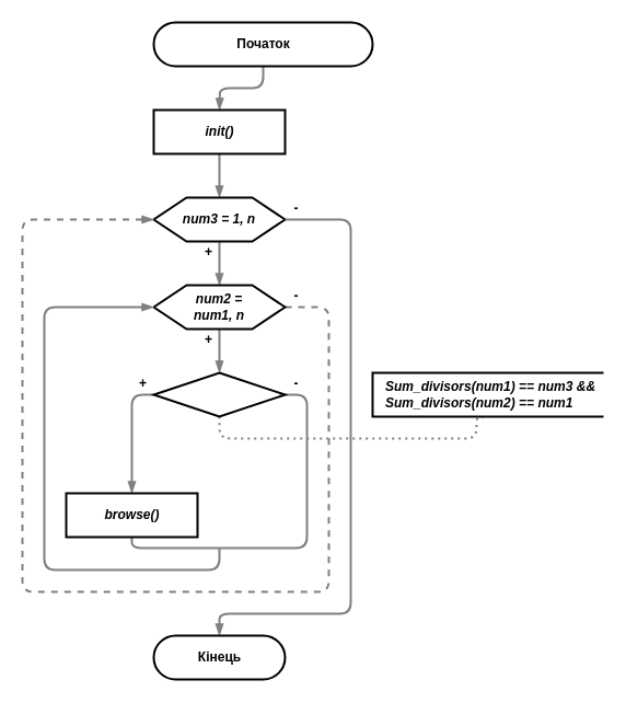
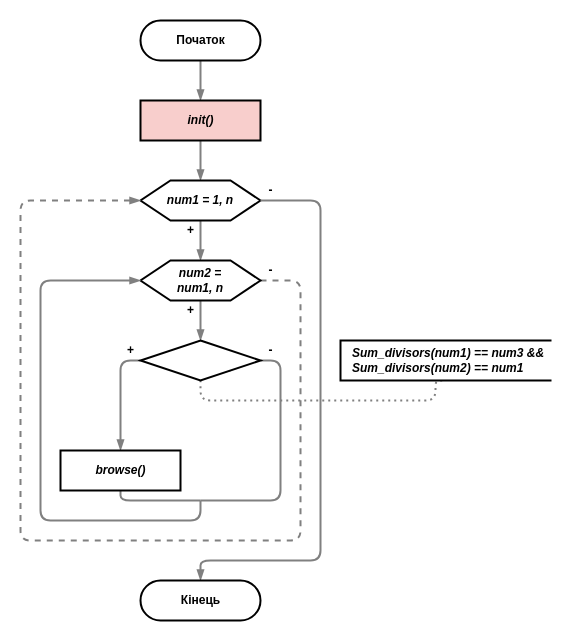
  <mxCell id="0" />
  <mxCell id="1" parent="0" />
  <mxCell id="2" style="edgeStyle=orthogonalEdgeStyle;rounded=1;orthogonalLoop=1;jettySize=auto;html=1;endArrow=blockThin;endFill=1;shadow=0;fontSize=12;strokeColor=#808080;comic=0;sketch=0;strokeWidth=2;" edge="1" parent="1" source="3"><mxGeometry relative="1" as="geometry"><mxPoint x="200" y="100" as="targetPoint" /></mxGeometry></mxCell>
- <mxCell id="3" value="&lt;b&gt;Початок&lt;/b&gt;" style="html=1;dashed=0;whitespace=wrap;shape=mxgraph.dfd.start;strokeWidth=2;" vertex="1" parent="1"><mxGeometry x="140" y="20" width="200" height="40" as="geometry" /></mxCell>
+ <mxCell id="3" value="&lt;b&gt;Початок&lt;/b&gt;" style="html=1;dashed=0;whitespace=wrap;shape=mxgraph.dfd.start;strokeWidth=2;" vertex="1" parent="1"><mxGeometry x="140" y="20" width="120" height="40" as="geometry" /></mxCell>
  <mxCell id="4" style="edgeStyle=orthogonalEdgeStyle;rounded=1;orthogonalLoop=1;jettySize=auto;html=1;endArrow=blockThin;endFill=1;shadow=0;fontSize=12;strokeColor=#808080;comic=0;sketch=0;strokeWidth=2;" edge="1" parent="1" source="5"><mxGeometry relative="1" as="geometry"><mxPoint x="200" y="180" as="targetPoint" /></mxGeometry></mxCell>
- <mxCell id="5" value="&lt;i&gt;&lt;b&gt;init()&lt;/b&gt;&lt;/i&gt;" style="html=1;dashed=0;whitespace=wrap;strokeWidth=2;" vertex="1" parent="1"><mxGeometry x="140" y="100" width="120" height="40" as="geometry" /></mxCell>
+ <mxCell id="5" value="&lt;i&gt;&lt;b&gt;init()&lt;/b&gt;&lt;/i&gt;" style="html=1;dashed=0;whitespace=wrap;strokeWidth=2;fillColor=#f8cecc;" vertex="1" parent="1"><mxGeometry x="140" y="100" width="120" height="40" as="geometry" /></mxCell>
  <mxCell id="6" style="edgeStyle=orthogonalEdgeStyle;rounded=1;orthogonalLoop=1;jettySize=auto;html=1;endArrow=blockThin;endFill=1;shadow=0;fontSize=12;strokeColor=#808080;comic=0;sketch=0;strokeWidth=2;" edge="1" parent="1" source="7"><mxGeometry relative="1" as="geometry"><mxPoint x="200" y="260" as="targetPoint" /></mxGeometry></mxCell>
- <mxCell id="7" value="&lt;b&gt;&lt;i&gt;num3 = 1, n&lt;/i&gt;&lt;/b&gt;" style="shape=hexagon;perimeter=hexagonPerimeter2;whiteSpace=wrap;html=1;size=0.25;strokeWidth=2;" vertex="1" parent="1"><mxGeometry x="140" y="180" width="120" height="40" as="geometry" /></mxCell>
+ <mxCell id="7" value="&lt;b&gt;&lt;i&gt;num1 = 1, n&lt;/i&gt;&lt;/b&gt;" style="shape=hexagon;perimeter=hexagonPerimeter2;whiteSpace=wrap;html=1;size=0.25;strokeWidth=2;" vertex="1" parent="1"><mxGeometry x="140" y="180" width="120" height="40" as="geometry" /></mxCell>
  <mxCell id="8" style="edgeStyle=orthogonalEdgeStyle;rounded=1;orthogonalLoop=1;jettySize=auto;html=1;endArrow=blockThin;endFill=1;shadow=0;fontSize=12;strokeColor=#808080;comic=0;sketch=0;strokeWidth=2;" edge="1" parent="1" source="10"><mxGeometry relative="1" as="geometry"><mxPoint x="200" y="340" as="targetPoint" /></mxGeometry></mxCell>
  <mxCell id="9" style="edgeStyle=orthogonalEdgeStyle;rounded=1;orthogonalLoop=1;jettySize=auto;html=1;fontSize=12;endArrow=blockThin;endFill=1;entryX=0;entryY=0.5;entryDx=0;entryDy=0;shadow=0;strokeColor=#808080;comic=0;sketch=0;strokeWidth=2;dashed=1;" edge="1" parent="1" source="10" target="7"><mxGeometry relative="1" as="geometry"><mxPoint x="100" y="200" as="targetPoint" /><Array as="points"><mxPoint x="300" y="280" /><mxPoint x="300" y="540" /><mxPoint x="20" y="540" /><mxPoint x="20" y="200" /></Array></mxGeometry></mxCell>
  <mxCell id="10" value="&lt;b&gt;&lt;i&gt;num2 = &lt;br&gt;num1, n&lt;/i&gt;&lt;/b&gt;" style="shape=hexagon;perimeter=hexagonPerimeter2;whiteSpace=wrap;html=1;size=0.25;strokeWidth=2;" vertex="1" parent="1"><mxGeometry x="140" y="260" width="120" height="40" as="geometry" /></mxCell>
  <mxCell id="11" value="&lt;b&gt;+&lt;/b&gt;" style="text;html=1;align=center;verticalAlign=middle;resizable=0;points=[];autosize=1;strokeColor=none;fillColor=none;" vertex="1" parent="1"><mxGeometry x="180" y="300" width="20" height="20" as="geometry" /></mxCell>
  <mxCell id="12" value="&lt;b&gt;+&lt;/b&gt;" style="text;html=1;align=center;verticalAlign=middle;resizable=0;points=[];autosize=1;strokeColor=none;fillColor=none;" vertex="1" parent="1"><mxGeometry x="180" y="220" width="20" height="20" as="geometry" /></mxCell>
  <mxCell id="13" style="edgeStyle=orthogonalEdgeStyle;rounded=1;orthogonalLoop=1;jettySize=auto;html=1;fontSize=12;endArrow=none;endFill=0;exitX=1;exitY=1;exitDx=0;exitDy=0;entryX=0.5;entryY=1;entryDx=0;entryDy=0;shadow=0;strokeColor=#808080;comic=0;sketch=0;dashed=1;dashPattern=1 2;strokeWidth=2;" edge="1" parent="1" source="16" target="17"><mxGeometry relative="1" as="geometry"><mxPoint x="300" y="360" as="targetPoint" /><Array as="points"><mxPoint x="200" y="370" /><mxPoint x="200" y="400" /><mxPoint x="435" y="400" /></Array></mxGeometry></mxCell>
  <mxCell id="14" style="edgeStyle=orthogonalEdgeStyle;rounded=1;orthogonalLoop=1;jettySize=auto;html=1;fontSize=12;endArrow=none;endFill=0;shadow=0;strokeColor=#808080;comic=0;sketch=0;strokeWidth=2;" edge="1" parent="1" source="16"><mxGeometry relative="1" as="geometry"><mxPoint x="200" y="500" as="targetPoint" /><Array as="points"><mxPoint x="280" y="360" /><mxPoint x="280" y="500" /><mxPoint x="200" y="500" /></Array></mxGeometry></mxCell>
  <mxCell id="15" style="edgeStyle=orthogonalEdgeStyle;rounded=1;orthogonalLoop=1;jettySize=auto;html=1;fontSize=12;endArrow=blockThin;endFill=1;entryX=0.5;entryY=0;entryDx=0;entryDy=0;shadow=0;strokeColor=#808080;comic=0;sketch=0;strokeWidth=2;" edge="1" parent="1" source="16" target="21"><mxGeometry relative="1" as="geometry"><mxPoint x="120" y="410" as="targetPoint" /><Array as="points"><mxPoint x="120" y="360" /></Array></mxGeometry></mxCell>
  <mxCell id="16" value="" style="shape=rhombus;html=1;dashed=0;whitespace=wrap;perimeter=rhombusPerimeter;strokeWidth=2;align=center;" vertex="1" parent="1"><mxGeometry x="140" y="340" width="120" height="40" as="geometry" /></mxCell>
  <mxCell id="17" value="&lt;i&gt;&lt;span lang=&quot;UK&quot;&gt;&lt;b&gt;&amp;nbsp; &amp;nbsp;Sum_divisors(num1) == num3 &amp;amp;&amp;amp;&lt;br&gt;&amp;nbsp; &amp;nbsp;Sum_divisors(num2) == num1&amp;nbsp;&lt;/b&gt;&lt;/span&gt;&lt;/i&gt;" style="html=1;dashed=0;whitespace=wrap;shape=partialRectangle;right=0;fontSize=12;strokeWidth=2;align=left;fillColor=default;" vertex="1" parent="1"><mxGeometry x="340" y="340" width="210" height="40" as="geometry" /></mxCell>
  <mxCell id="18" value="&lt;b&gt;+&lt;/b&gt;" style="text;html=1;align=center;verticalAlign=middle;resizable=0;points=[];autosize=1;strokeColor=none;fillColor=none;fontSize=12;" vertex="1" parent="1"><mxGeometry x="120" y="340" width="20" height="20" as="geometry" /></mxCell>
  <mxCell id="19" value="&lt;b&gt;-&lt;/b&gt;" style="text;html=1;align=center;verticalAlign=middle;resizable=0;points=[];autosize=1;strokeColor=none;fillColor=none;fontSize=12;" vertex="1" parent="1"><mxGeometry x="260" y="340" width="20" height="20" as="geometry" /></mxCell>
  <mxCell id="20" style="edgeStyle=orthogonalEdgeStyle;rounded=1;orthogonalLoop=1;jettySize=auto;html=1;fontSize=12;endArrow=none;endFill=0;shadow=0;strokeColor=#808080;comic=0;sketch=0;strokeWidth=2;" edge="1" parent="1" source="21"><mxGeometry relative="1" as="geometry"><mxPoint x="200" y="500" as="targetPoint" /><Array as="points"><mxPoint x="120" y="500" /><mxPoint x="200" y="500" /></Array></mxGeometry></mxCell>
  <mxCell id="21" value="&lt;i&gt;&lt;b&gt;browse()&lt;/b&gt;&lt;/i&gt;" style="html=1;dashed=0;whitespace=wrap;strokeWidth=2;" vertex="1" parent="1"><mxGeometry x="60" y="450" width="120" height="40" as="geometry" /></mxCell>
  <mxCell id="22" style="edgeStyle=orthogonalEdgeStyle;rounded=1;orthogonalLoop=1;jettySize=auto;html=1;endArrow=blockThin;endFill=1;entryX=0;entryY=0.5;entryDx=0;entryDy=0;shadow=0;fontSize=12;strokeColor=#808080;comic=0;sketch=0;strokeWidth=2;" edge="1" parent="1" target="10"><mxGeometry relative="1" as="geometry"><mxPoint x="60" y="280" as="targetPoint" /><mxPoint x="200" y="500" as="sourcePoint" /><Array as="points"><mxPoint x="200" y="520" /><mxPoint x="40" y="520" /><mxPoint x="40" y="280" /></Array></mxGeometry></mxCell>
  <mxCell id="23" value="&lt;b&gt;-&lt;/b&gt;" style="text;html=1;align=center;verticalAlign=middle;resizable=0;points=[];autosize=1;strokeColor=none;fillColor=none;fontSize=12;" vertex="1" parent="1"><mxGeometry x="260" y="260" width="20" height="20" as="geometry" /></mxCell>
  <mxCell id="24" value="&lt;b&gt;-&lt;/b&gt;" style="text;html=1;align=center;verticalAlign=middle;resizable=0;points=[];autosize=1;strokeColor=none;fillColor=none;fontSize=12;" vertex="1" parent="1"><mxGeometry x="260" y="180" width="20" height="20" as="geometry" /></mxCell>
  <mxCell id="25" style="edgeStyle=orthogonalEdgeStyle;rounded=1;orthogonalLoop=1;jettySize=auto;html=1;fontSize=12;endArrow=blockThin;endFill=1;exitX=1;exitY=0.5;exitDx=0;exitDy=0;shadow=0;backgroundOutline=0;ignoreEdge=0;orthogonal=0;comic=0;sketch=0;jumpStyle=none;strokeColor=#808080;strokeWidth=2;" edge="1" parent="1" source="7"><mxGeometry relative="1" as="geometry"><mxPoint x="200" y="580" as="targetPoint" /><mxPoint x="269.957" y="290.029" as="sourcePoint" /><Array as="points"><mxPoint x="320" y="200" /><mxPoint x="320" y="560" /><mxPoint x="200" y="560" /></Array></mxGeometry></mxCell>
  <mxCell id="26" value="&lt;b&gt;Кінець&lt;/b&gt;" style="html=1;dashed=0;whitespace=wrap;shape=mxgraph.dfd.start;strokeWidth=2;" vertex="1" parent="1"><mxGeometry x="140" y="580" width="120" height="40" as="geometry" /></mxCell>
